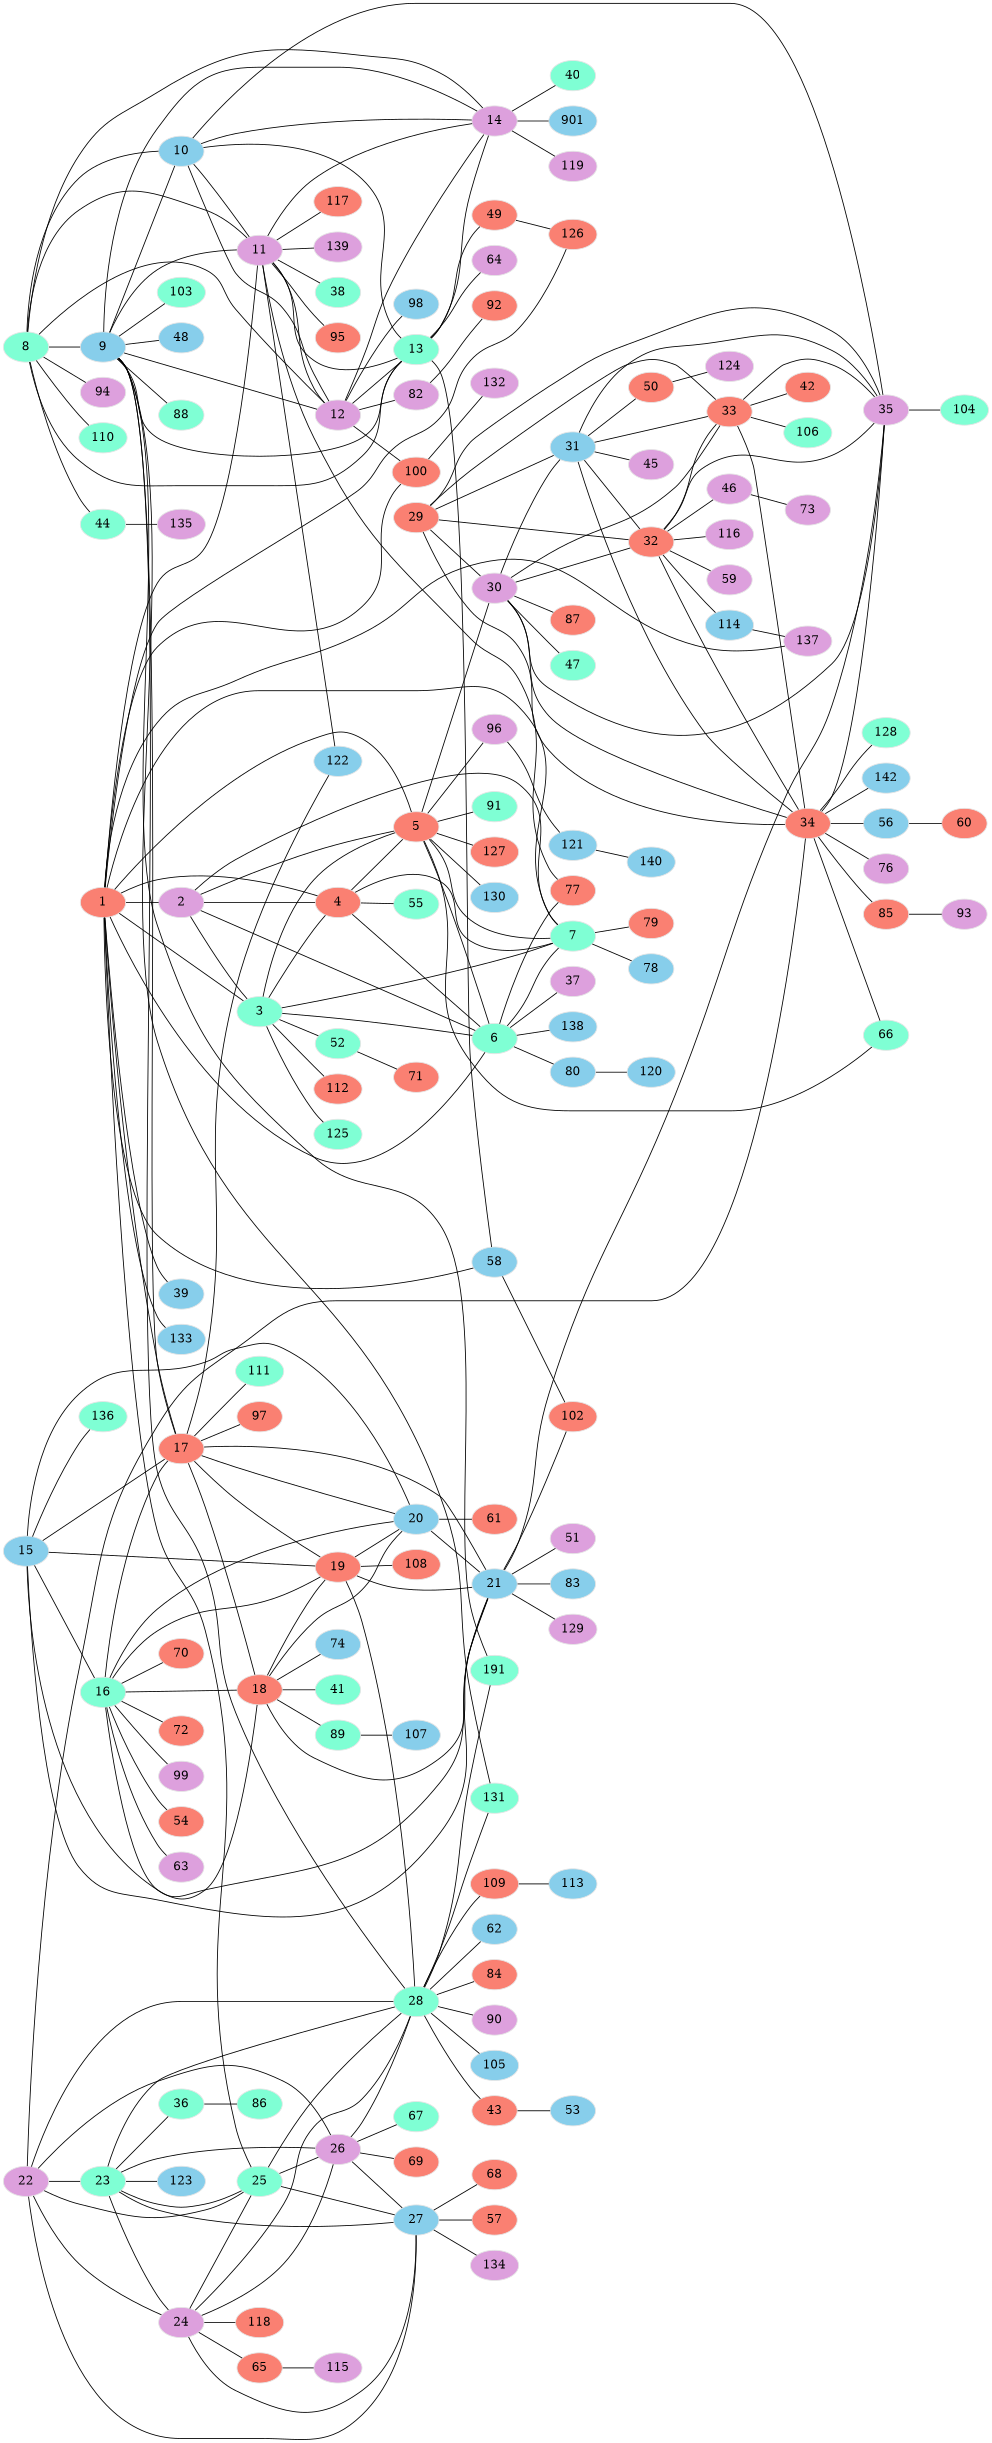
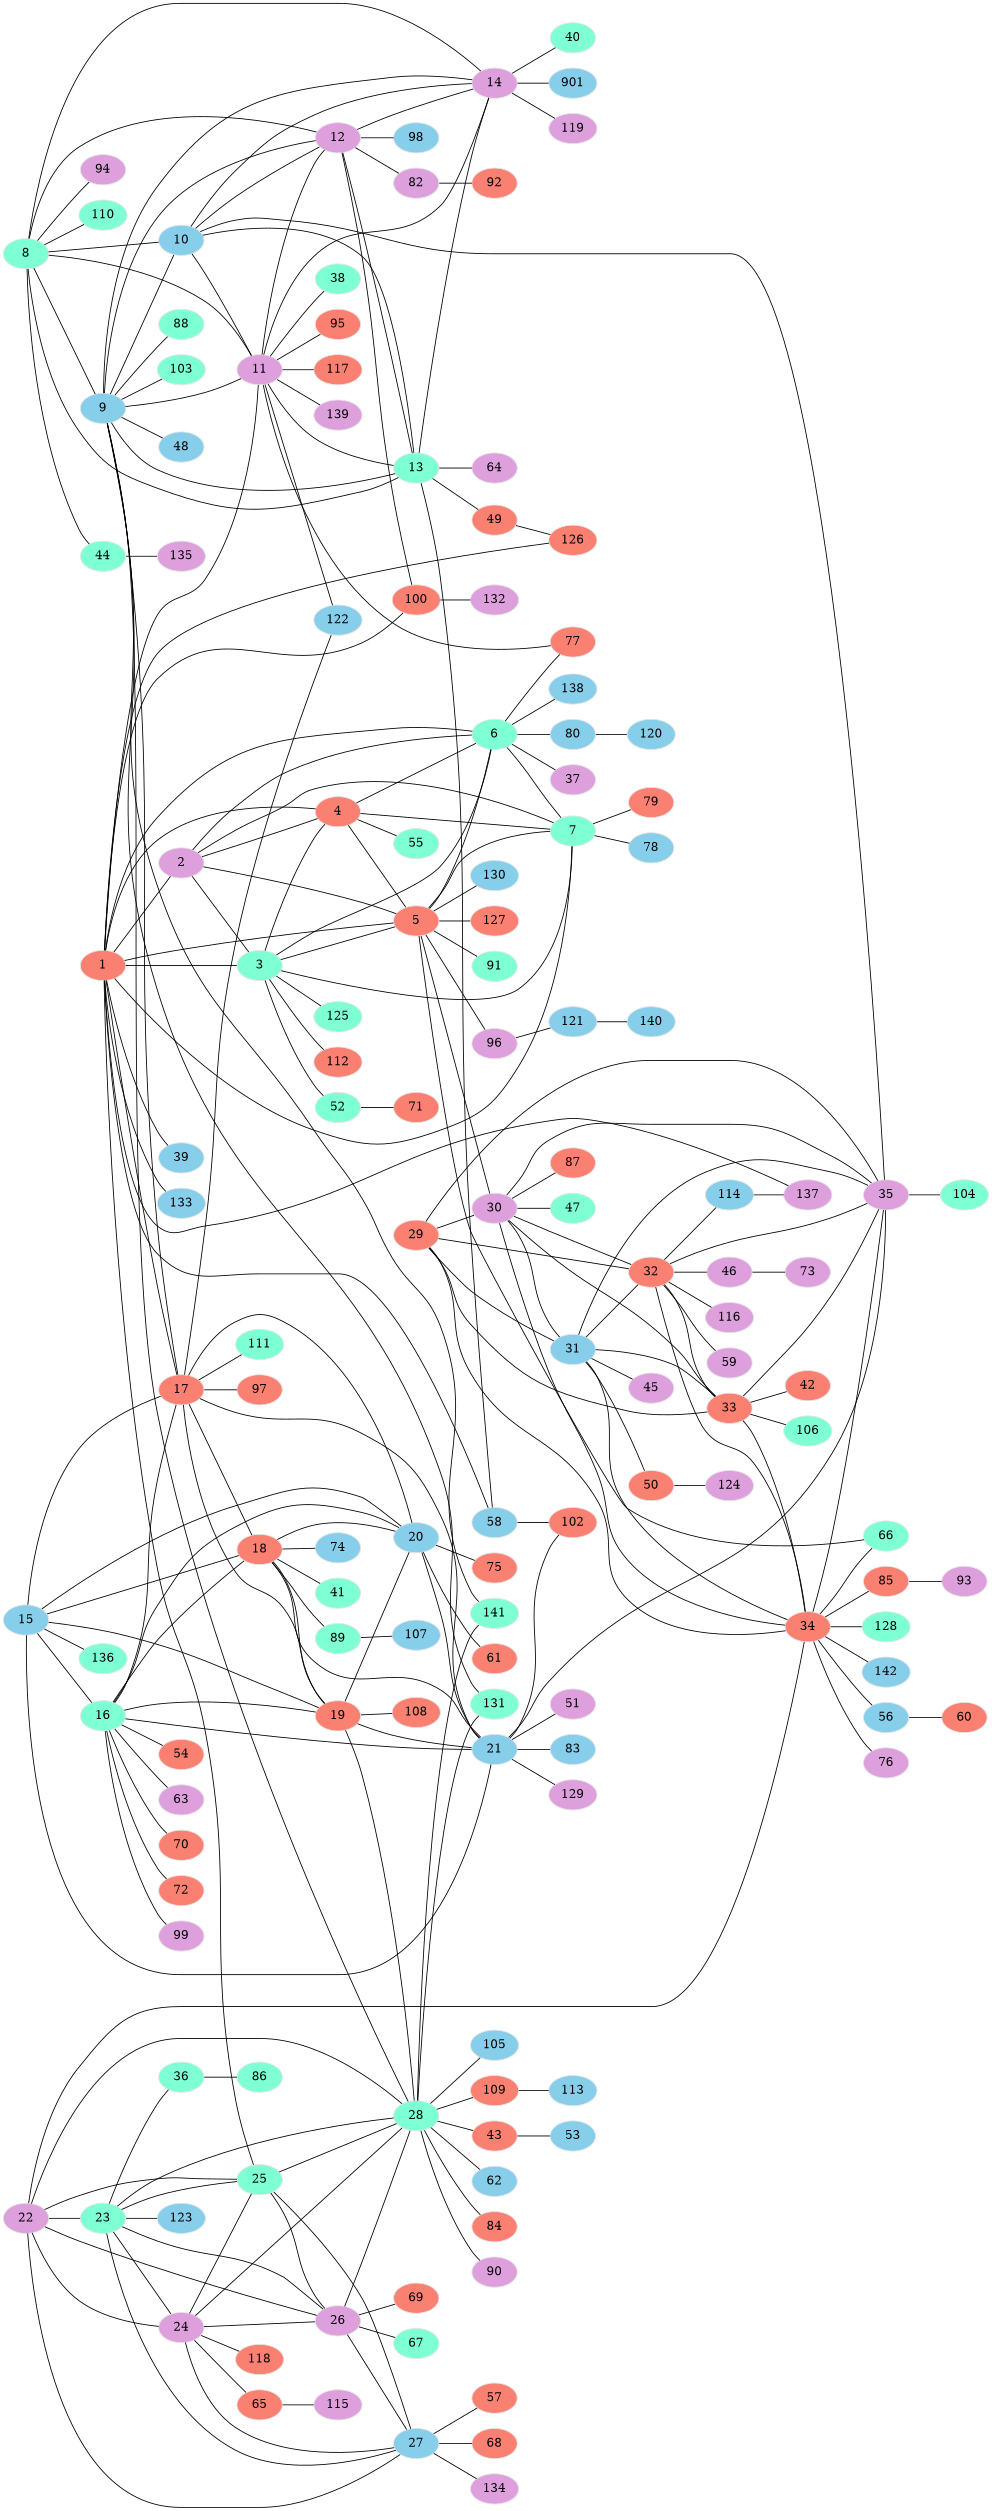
  graph {
    fontname="DejaVu Serif"
    rankdir=LR
    node [color=gray90 fillcolor=salmon fontname="DejaVu Serif" style=filled]
    edge [fontname="DejaVu Serif"]
    2 [fillcolor=plum]
    1
    3 [fillcolor=aquamarine]
    4
    5
    6 [fillcolor=aquamarine]
    7 [fillcolor=aquamarine]
    11 [fillcolor=plum]
    17
    25 [fillcolor=aquamarine]
    39 [fillcolor=skyblue]
    58 [fillcolor=skyblue]
    100
    126
    133 [fillcolor=skyblue]
    137 [fillcolor=plum]
    52 [fillcolor=aquamarine]
    112
    125 [fillcolor=aquamarine]
    55 [fillcolor=aquamarine]
    30 [fillcolor=plum]
    66 [fillcolor=aquamarine]
    91 [fillcolor=aquamarine]
    96 [fillcolor=plum]
    127
    130 [fillcolor=skyblue]
    37 [fillcolor=plum]
    77
    80 [fillcolor=skyblue]
    138 [fillcolor=skyblue]
    78 [fillcolor=skyblue]
    79
    12 [fillcolor=plum]
    13 [fillcolor=aquamarine]
    14 [fillcolor=plum]
    38 [fillcolor=aquamarine]
    95
    117
    122 [fillcolor=skyblue]
    139 [fillcolor=plum]
    18
    19
    20 [fillcolor=skyblue]
    21 [fillcolor=skyblue]
    97
    111 [fillcolor=aquamarine]
    28 [fillcolor=aquamarine]
    26 [fillcolor=plum]
    27 [fillcolor=skyblue]
    102
    132 [fillcolor=plum]
    71
    35 [fillcolor=plum]
    34
    31 [fillcolor=skyblue]
    32
    33
    47 [fillcolor=aquamarine]
    87
    121 [fillcolor=skyblue]
    120 [fillcolor=skyblue]
    8 [fillcolor=aquamarine]
    9 [fillcolor=skyblue]
    10 [fillcolor=skyblue]
    44 [fillcolor=aquamarine]
    94 [fillcolor=plum]
    110 [fillcolor=aquamarine]
    48 [fillcolor=skyblue]
    88 [fillcolor=aquamarine]
    103 [fillcolor=aquamarine]
    131 [fillcolor=aquamarine]
-   141 [fillcolor=aquamarine label=191]
+   141 [fillcolor=aquamarine]
    82 [fillcolor=plum]
    98 [fillcolor=skyblue]
    49
    64 [fillcolor=plum]
    40 [fillcolor=aquamarine]
    n78 [fillcolor=skyblue label=901]
    119 [fillcolor=plum]
    135 [fillcolor=plum]
    43
    62 [fillcolor=skyblue]
    84
    90 [fillcolor=plum]
    105 [fillcolor=skyblue]
    109
    104 [fillcolor=aquamarine]
    92
    15 [fillcolor=skyblue]
    16 [fillcolor=aquamarine]
    136 [fillcolor=aquamarine]
    54
    63 [fillcolor=plum]
    70
    72
    99 [fillcolor=plum]
    41 [fillcolor=aquamarine]
    74 [fillcolor=skyblue]
    89 [fillcolor=aquamarine]
    108
    61
+   75
    51 [fillcolor=plum]
    83 [fillcolor=skyblue]
    129 [fillcolor=plum]
    107 [fillcolor=skyblue]
    22 [fillcolor=plum]
    23 [fillcolor=aquamarine]
    24 [fillcolor=plum]
    36 [fillcolor=aquamarine]
    123 [fillcolor=skyblue]
    65
    118
    67 [fillcolor=aquamarine]
    69
    57
    68
    134 [fillcolor=plum]
    56 [fillcolor=skyblue]
    76 [fillcolor=plum]
    85
    128 [fillcolor=aquamarine]
    142 [fillcolor=skyblue]
    86 [fillcolor=aquamarine]
    115 [fillcolor=plum]
    53 [fillcolor=skyblue]
    113 [fillcolor=skyblue]
    29
    45 [fillcolor=plum]
    50
    46 [fillcolor=plum]
    59 [fillcolor=plum]
    114 [fillcolor=skyblue]
    116 [fillcolor=plum]
    42
    106 [fillcolor=aquamarine]
    124 [fillcolor=plum]
    73 [fillcolor=plum]
    60
    93 [fillcolor=plum]
    140 [fillcolor=skyblue]
    2 -- 3
    2 -- 4
    2 -- 5
    2 -- 6
    2 -- 7
    1 -- 2
    1 -- 3
    1 -- 4
    1 -- 5
    1 -- 6
    1 -- 7
    1 -- 11
    1 -- 17
    1 -- 25
    1 -- 39
    1 -- 58
    1 -- 100
    1 -- 126
    1 -- 133
    1 -- 137
    3 -- 4
    3 -- 5
    3 -- 6
    3 -- 7
    3 -- 52
    3 -- 112
    3 -- 125
    4 -- 5
    4 -- 6
    4 -- 7
    4 -- 55
    5 -- 6
    5 -- 7
    5 -- 30
    5 -- 66
    5 -- 91
    5 -- 96
    5 -- 127
    5 -- 130
    6 -- 7
    6 -- 37
    6 -- 77
    6 -- 80
    6 -- 138
    7 -- 78
    7 -- 79
    11 -- 77
    11 -- 12
    11 -- 13
    11 -- 14
    11 -- 38
    11 -- 95
    11 -- 117
    11 -- 122
    11 -- 139
    17 -- 122
    17 -- 18
    17 -- 19
    17 -- 20
    17 -- 21
    17 -- 97
    17 -- 111
    25 -- 28
    25 -- 26
    25 -- 27
    58 -- 102
    100 -- 132
    52 -- 71
    30 -- 35
    30 -- 34
    30 -- 31
    30 -- 32
    30 -- 33
    30 -- 47
    30 -- 87
    96 -- 121
    80 -- 120
    12 -- 100
    12 -- 13
    12 -- 14
    12 -- 82
    12 -- 98
    13 -- 58
    13 -- 14
    13 -- 49
    13 -- 64
    14 -- 40
    14 -- n78
    14 -- 119
    18 -- 19
    18 -- 20
    18 -- 21
    18 -- 41
    18 -- 74
    18 -- 89
    19 -- 20
    19 -- 21
    19 -- 28
    19 -- 108
    20 -- 21
    20 -- 61
+   20 -- 75
    21 -- 102
    21 -- 35
    21 -- 51
    21 -- 83
    21 -- 129
    28 -- 131
    28 -- 141
    28 -- 43
    28 -- 62
    28 -- 84
    28 -- 90
    28 -- 105
    28 -- 109
    26 -- 28
    26 -- 27
    26 -- 67
    26 -- 69
    27 -- 57
    27 -- 68
    27 -- 134
    35 -- 104
    34 -- 66
    34 -- 35
    34 -- 56
    34 -- 76
    34 -- 85
    34 -- 128
    34 -- 142
    31 -- 35
    31 -- 34
    31 -- 32
    31 -- 33
    31 -- 45
    31 -- 50
    32 -- 35
    32 -- 34
    32 -- 33
    32 -- 46
    32 -- 59
    32 -- 114
    32 -- 116
    33 -- 35
    33 -- 34
    33 -- 42
    33 -- 106
    121 -- 140
    8 -- 11
    8 -- 12
    8 -- 13
    8 -- 14
    8 -- 9
    8 -- 10
    8 -- 44
    8 -- 94
    8 -- 110
    9 -- 11
    9 -- 17
    9 -- 12
    9 -- 13
    9 -- 14
    9 -- 28
    9 -- 10
    9 -- 48
    9 -- 88
    9 -- 103
    9 -- 131
    9 -- 141
    10 -- 11
    10 -- 12
    10 -- 13
    10 -- 14
    10 -- 35
    44 -- 135
    82 -- 92
    49 -- 126
    43 -- 53
    109 -- 113
    15 -- 17
    15 -- 18
    15 -- 19
    15 -- 20
    15 -- 21
    15 -- 16
    15 -- 136
    16 -- 17
    16 -- 18
    16 -- 19
    16 -- 20
    16 -- 21
    16 -- 54
    16 -- 63
    16 -- 70
    16 -- 72
    16 -- 99
    89 -- 107
    22 -- 25
    22 -- 28
    22 -- 26
    22 -- 27
    22 -- 34
    22 -- 23
    22 -- 24
    23 -- 25
    23 -- 28
    23 -- 26
    23 -- 27
    23 -- 24
    23 -- 36
    23 -- 123
    24 -- 25
    24 -- 28
    24 -- 26
    24 -- 27
    24 -- 65
    24 -- 118
    36 -- 86
    65 -- 115
    56 -- 60
    85 -- 93
    29 -- 30
    29 -- 35
    29 -- 34
    29 -- 31
    29 -- 32
    29 -- 33
    50 -- 124
    46 -- 73
    114 -- 137
  }
